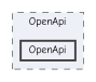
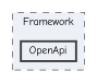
  digraph {
    compound=true
    rankdir=LR
    fontname="Comic Neue"
    n1 [color=grey25 fillcolor="#edf0f7" fontname="Comic Neue" fontsize=10 height=0.2 label=OpenApi shape=box style="filled,bold" width=0.4]
    subgraph cluster_1 {
      bgcolor="#edf0f7"
      fontsize=10
-     label=OpenApi
+     label=Framework
      pencolor=grey50
      style="filled,dashed"
      n1
    }
  }
